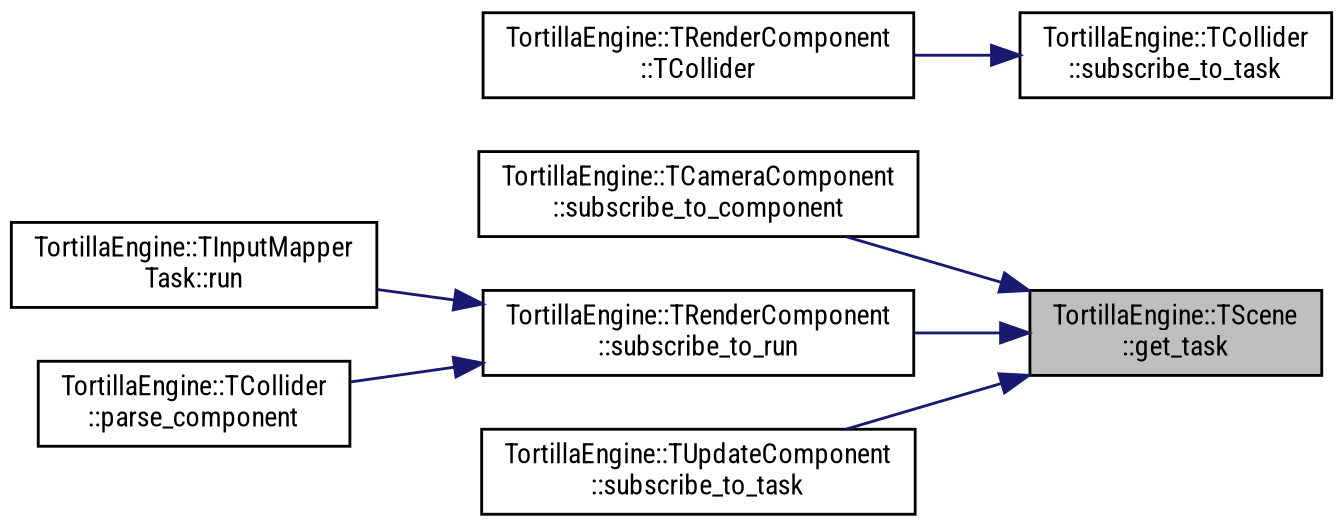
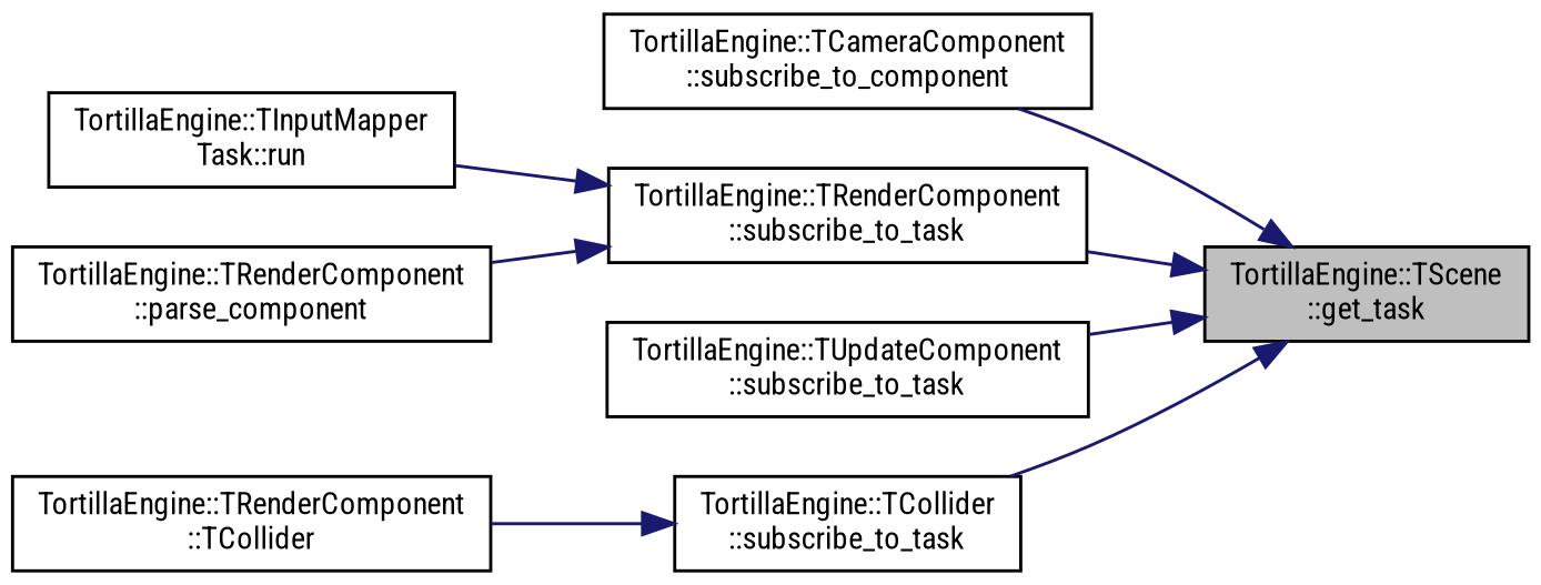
  digraph {
    fontname="Roboto Condensed"
    rankdir=RL
    node [color=black fillcolor=white fontname="Roboto Condensed" fontsize=10 shape=record style=filled]
    edge [color=midnightblue dir=back fontname="Roboto Condensed" fontsize=10 labelfontname=Helvetica labelfontsize=10 style=solid]
    n1 [fillcolor=grey75 fontcolor=black height=0.2 label="TortillaEngine::TScene\l::get_task" width=0.4]
    n2 [height=0.2 label="TortillaEngine::TCameraComponent\l::subscribe_to_component" width=0.4]
-   n3 [height=0.2 label="TortillaEngine::TRenderComponent\l::subscribe_to_run" width=0.4]
+   n3 [height=0.2 label="TortillaEngine::TRenderComponent\l::subscribe_to_task" width=0.4]
    n4 [height=0.2 label="TortillaEngine::TUpdateComponent\l::subscribe_to_task" width=0.4]
    n5 [height=0.2 label="TortillaEngine::TCollider\l::subscribe_to_task" width=0.4]
    n6 [height=0.2 label="TortillaEngine::TInputMapper\lTask::run" width=0.4]
-   n7 [height=0.2 label="TortillaEngine::TCollider\l::parse_component" width=0.4]
+   n7 [height=0.2 label="TortillaEngine::TRenderComponent\l::parse_component" width=0.4]
    n8 [height=0.2 label="TortillaEngine::TRenderComponent\l::TCollider" width=0.4]
    n1 -> n2
    n1 -> n3
    n1 -> n4
+   n1 -> n5
    n3 -> n6
    n3 -> n7
    n5 -> n8
  }
